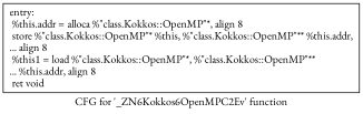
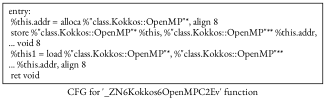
  digraph {
    label="CFG for '_ZN6Kokkos6OpenMPC2Ev' function"
    fontname="EB Garamond"
-   n1 [label="{entry:\l  %this.addr = alloca %\"class.Kokkos::OpenMP\"*, align 8\l  store %\"class.Kokkos::OpenMP\"* %this, %\"class.Kokkos::OpenMP\"** %this.addr,\l... align 8\l  %this1 = load %\"class.Kokkos::OpenMP\"*, %\"class.Kokkos::OpenMP\"**\l... %this.addr, align 8\l  ret void\l}" shape=record fontname="EB Garamond"]
+   n1 [label="{entry:\l  %this.addr = alloca %\"class.Kokkos::OpenMP\"*, align 8\l  store %\"class.Kokkos::OpenMP\"* %this, %\"class.Kokkos::OpenMP\"** %this.addr,\l... void 8\l  %this1 = load %\"class.Kokkos::OpenMP\"*, %\"class.Kokkos::OpenMP\"**\l... %this.addr, align 8\l  ret void\l}" shape=record fontname="EB Garamond"]
  }
